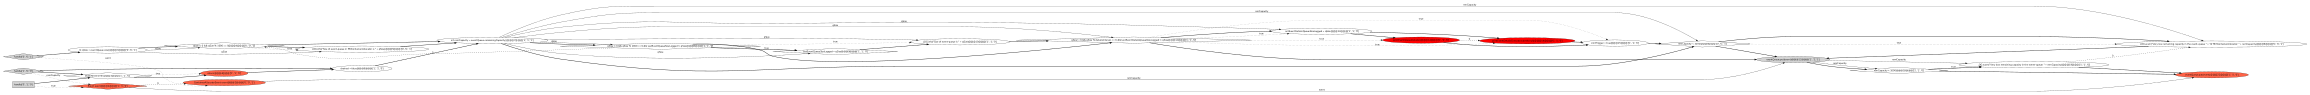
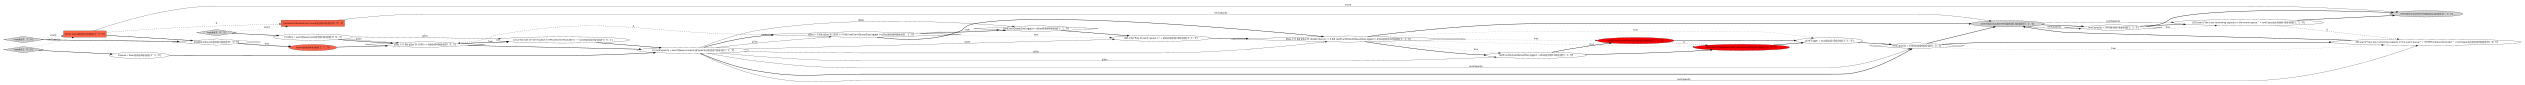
  digraph {
    fontname=Nunito
    rankdir=LR
    node [fillcolor=white fontname=Nunito shape=ellipse style=filled]
    edge [fontname=Nunito style=bold]
    n1 [fillcolor=red label="printEventQueueDetails()@@@14@@@['1', '0', '0']"]
    n2 [label="printTrigger = true@@@15@@@['1', '1', '0']"]
    n3 [fillcolor=red label="printEventDetailsExecutor.submit(null)@@@14@@@['0', '1', '0']"]
    n4 [label="remCapacity < 1000@@@8@@@['0', '0', '1']" shape=diamond]
    n5 [label="lastEventQueueSizeLogged = qSize@@@9@@@['1', '1', '0']" shape=diamond]
    n6 [label="LOG.info(\"Size of event-queue is \" + qSize)@@@10@@@['1', '1', '0']"]
    n7 [label="qSize != 0 && qSize % detailsInterval == 0 && lastEventDetailsQueueSizeLogged != qSize@@@12@@@['1', '1', '0']" shape=diamond]
    n8 [fillcolor=lightgray label="handle['1', '0', '0']" shape=diamond]
    n9 [label="blockNewEvents@@@3@@@['1', '1', '0']" shape=diamond]
-   n10 [fillcolor=tomato label="Event event@@@2@@@['1', '1', '0']" shape=diamond]
+   n10 [fillcolor=tomato label="Event event@@@2@@@['1', '1', '0']" shape=box]
    n11 [label="drained = false@@@6@@@['1', '1', '0']"]
    n12 [fillcolor=tomato label="return@@@4@@@['1', '1', '0']"]
-   n13 [fillcolor=tomato label="ContainerAllocatorEvent event@@@2@@@['0', '0', '1']"]
-   n14 [fillcolor=tomato label="eventQueue.put(event)@@@22@@@['1', '1', '0']"]
+   n13 [fillcolor=tomato label="ContainerAllocatorEvent event@@@2@@@['0', '0', '1']" shape=box]
+   n14 [fillcolor=lightgray label="eventQueue.put(event)@@@22@@@['1', '1', '0']"]
    n15 [label="lastEventDetailsQueueSizeLogged = qSize@@@13@@@['1', '1', '0']"]
    n16 [fillcolor=lightgray label="eventQueue.put(event)@@@12@@@['1', '1', '1']"]
    n17 [label="LOG.warn(\"Very low remaining capacity in the event-queue: \" + remCapacity)@@@19@@@['1', '1', '0']"]
    n18 [label="remCapacity < 1000@@@18@@@['1', '1', '0']" shape=diamond]
    n19 [label="LOG.warn(\"Very low remaining capacity in the event-queue \" + \"of RMContainerAllocator: \" + remCapacity)@@@9@@@['0', '0', '1']"]
    n20 [label="int remCapacity = eventQueue.remainingCapacity()@@@7@@@['1', '1', '1']"]
    n21 [label="qSize != 0 && qSize % 1000 == 0 && lastEventQueueSizeLogged != qSize@@@8@@@['1', '1', '0']" shape=diamond]
    n22 [label="qSize != 0 && qSize % 1000 == 0@@@4@@@['0', '0', '1']" shape=diamond]
    n23 [label="LOG.info(\"Size of event-queue in RMContainerAllocator is \" + qSize)@@@5@@@['0', '0', '1']"]
-   n24 [fillcolor=lightgray label="handle['0', '1', '0']" shape=box]
+   n24 [fillcolor=lightgray label="handle['0', '1', '0']" shape=diamond]
    n25 [fillcolor=lightgray label="handle['0', '0', '1']" shape=diamond]
    n26 [label="int qSize = eventQueue.size()@@@3@@@['0', '0', '1']"]
    n1 -> n2
    n1 -> n3 [label=0 style=dashed]
    n2 -> n4
    n3 -> n2
    n4 -> n16
    n4 -> n19 [label=true style=dotted]
    n4 -> n19
    n5 -> n6
    n6 -> n7
    n7 -> n1 [label=true style=dotted]
    n7 -> n2 [label=true style=dotted]
    n7 -> n3 [label=true style=dotted]
    n7 -> n15
    n7 -> n15 [label=true style=dotted]
    n7 -> n16
-   n8 -> n9
+   n10 -> n9
    n8 -> n10 [label=remCapacity style=dotted]
    n8 -> n11
    n9 -> n12
    n9 -> n12 [label=true style=dotted]
    n10 -> n13 [label=0 style=dashed]
    n10 -> n14 [label=event style=solid]
    n11 -> n20
-   n12 -> n11
+   n12 -> n22
    n13 -> n16 [label=remCapacity style=solid]
    n15 -> n1
    n15 -> n3
    n16 -> n17 [label=remCapacity style=solid]
    n16 -> n18 [label=remCapacity style=solid]
    n16 -> n18
    n17 -> n14
    n17 -> n19 [label=0 style=dashed]
    n18 -> n14
    n18 -> n17
    n18 -> n17 [label=true style=dotted]
    n19 -> n16
    n20 -> n4
    n20 -> n4 [label=remCapacity style=solid]
    n20 -> n5 [label=qSize style=solid]
    n20 -> n6 [label=qSize style=solid]
    n20 -> n7 [label=qSize style=solid]
    n20 -> n15 [label=qSize style=solid]
    n20 -> n19 [label=remCapacity style=solid]
    n20 -> n21
    n20 -> n21 [label=qSize style=solid]
    n21 -> n5 [label=true style=dotted]
    n21 -> n5
    n21 -> n6 [label=true style=dotted]
    n21 -> n7
    n21 -> n22 [label=0 style=dashed]
    n22 -> n20
    n22 -> n23 [label=true style=dotted]
    n22 -> n23
    n23 -> n20
    n24 -> n9
-   n24 -> n10 [label=true style=dotted]
+   n24 -> n10 [label=event style=dotted]
    n25 -> n13 [label=event style=dotted]
    n25 -> n26
    n26 -> n22 [label=qSize style=solid]
    n26 -> n22
    n26 -> n23 [label=qSize style=solid]
  }
